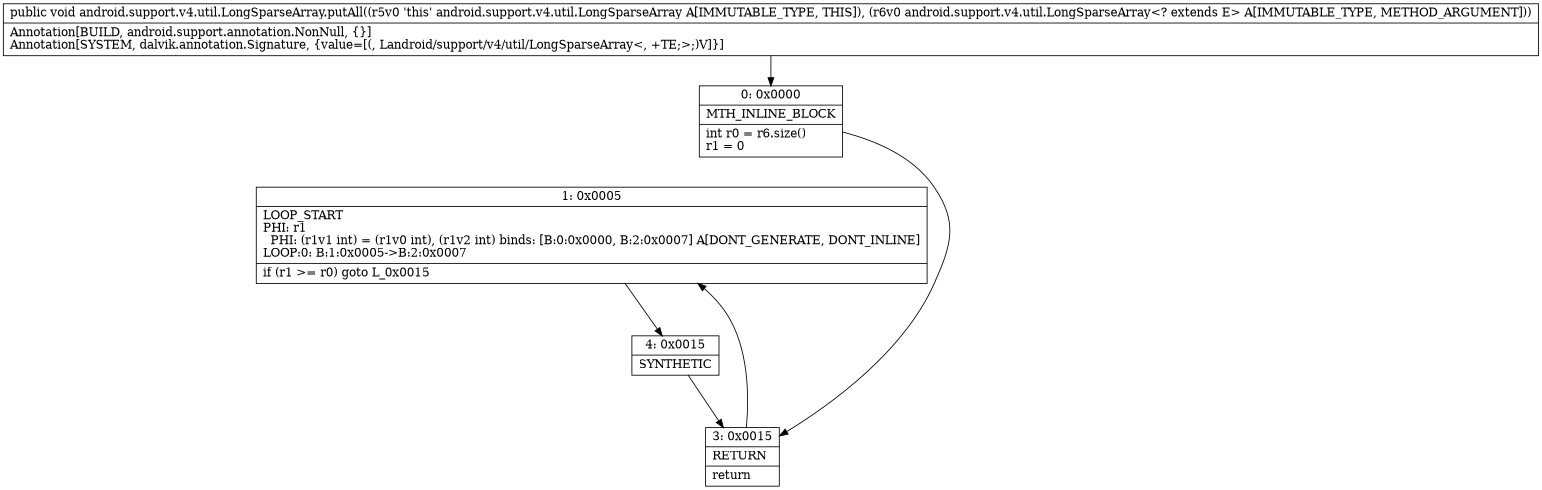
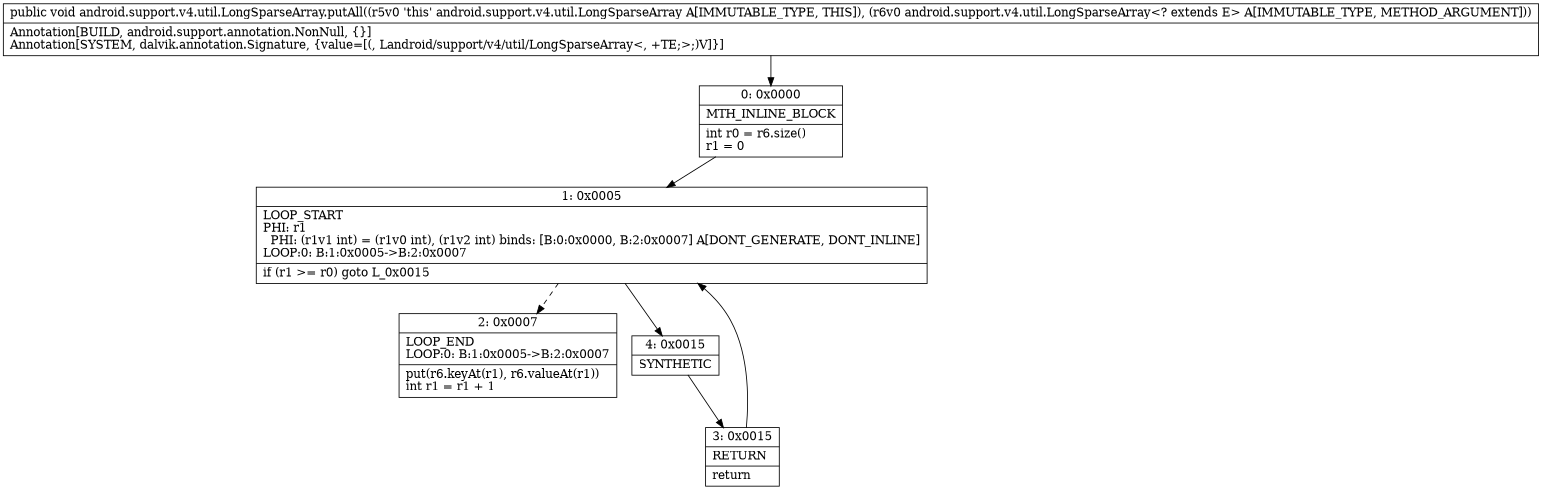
  digraph {
    node [shape=record]
    n1 [label="{0\:\ 0x0000|MTH_INLINE_BLOCK\l|int r0 = r6.size()\lr1 = 0\l}"]
    n2 [label="{1\:\ 0x0005|LOOP_START\lPHI: r1 \l  PHI: (r1v1 int) = (r1v0 int), (r1v2 int) binds: [B:0:0x0000, B:2:0x0007] A[DONT_GENERATE, DONT_INLINE]\lLOOP:0: B:1:0x0005\-\>B:2:0x0007\l|if (r1 \>= r0) goto L_0x0015\l}"]
+   n3 [label="{2\:\ 0x0007|LOOP_END\lLOOP:0: B:1:0x0005\-\>B:2:0x0007\l|put(r6.keyAt(r1), r6.valueAt(r1))\lint r1 = r1 + 1\l}"]
    n4 [label="{4\:\ 0x0015|SYNTHETIC\l}"]
    n5 [label="{3\:\ 0x0015|RETURN\l|return\l}"]
    n6 [label="{public void android.support.v4.util.LongSparseArray.putAll((r5v0 'this' android.support.v4.util.LongSparseArray A[IMMUTABLE_TYPE, THIS]), (r6v0 android.support.v4.util.LongSparseArray\<? extends E\> A[IMMUTABLE_TYPE, METHOD_ARGUMENT]))  | Annotation[BUILD, android.support.annotation.NonNull, \{\}]\lAnnotation[SYSTEM, dalvik.annotation.Signature, \{value=[(, Landroid\/support\/v4\/util\/LongSparseArray\<, +TE;\>;)V]\}]\l}"]
-   n1 -> n5
+   n1 -> n2
+   n2 -> n3 [style=dashed]
    n2 -> n4
    n4 -> n5
    n5 -> n2
    n6 -> n1
  }
